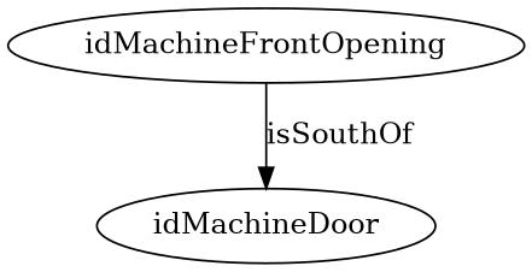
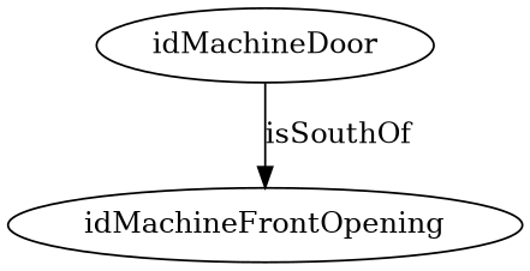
  strict digraph {
    node [node_type=entity_node]
    idMachineFrontOpening
    idMachineDoor
-   idMachineFrontOpening -> idMachineDoor [edge_type=relationship label=isSouthOf]
+   idMachineDoor -> idMachineFrontOpening [edge_type=relationship label=isSouthOf]
  }
